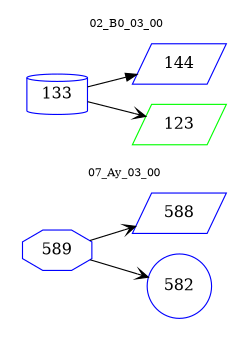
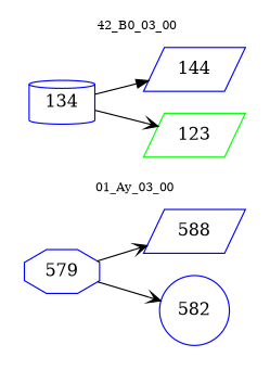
  digraph {
    rankdir=LR
    node [color=blue shape=parallelogram]
    edge [arrowhead=vee color=black]
-   n1 [label=589 shape=octagon]
+   n1 [label=579 shape=octagon]
    n2 [label=582 shape=circle]
    n3 [label=588]
-   n4 [label=133 shape=cylinder]
+   n4 [label=134 shape=cylinder]
    n5 [color=green label=123]
    n6 [label=144]
    subgraph cluster_1 {
      color=white
      fontsize=10
-     label="07_Ay_03_00"
+     label="01_Ay_03_00"
      n1
      n2
      n3
    }
    subgraph cluster_2 {
      color=white
      fontsize=10
-     label="02_B0_03_00"
+     label="42_B0_03_00"
      n4
      n5
      n6
    }
    n1 -> n2
    n1 -> n3
    n4 -> n5
    n4 -> n6 [arrowhead=normal]
  }
